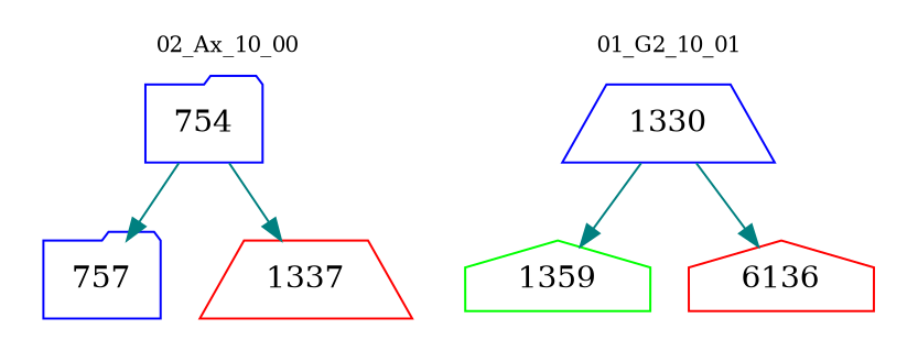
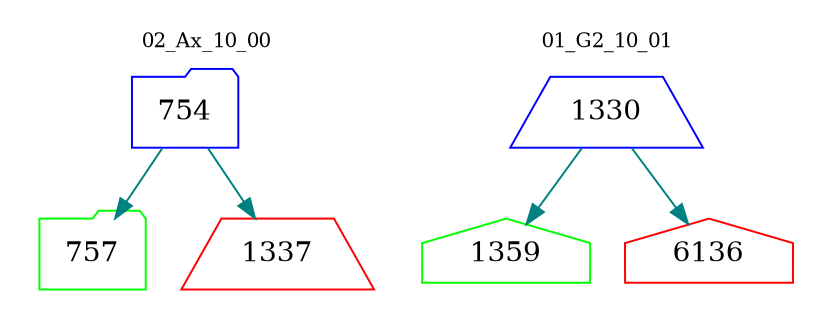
  digraph {
    node [color=blue shape=folder]
    edge [color=teal]
    n1 [label=754]
-   n2 [label=757]
+   n2 [color=green label=757]
    n3 [color=red label=1337 shape=trapezium]
    n4 [label=1330 shape=trapezium]
    n5 [color=green label=1359 shape=house]
    n6 [color=red label=6136 shape=house]
    subgraph cluster_1 {
      color=white
      fontsize=10
      label="02_Ax_10_00"
      n1
      n2
      n3
    }
    subgraph cluster_2 {
      color=white
      fontsize=10
      label="01_G2_10_01"
      n4
      n5
      n6
    }
    n1 -> n2
    n1 -> n3
    n4 -> n5
    n4 -> n6
  }
